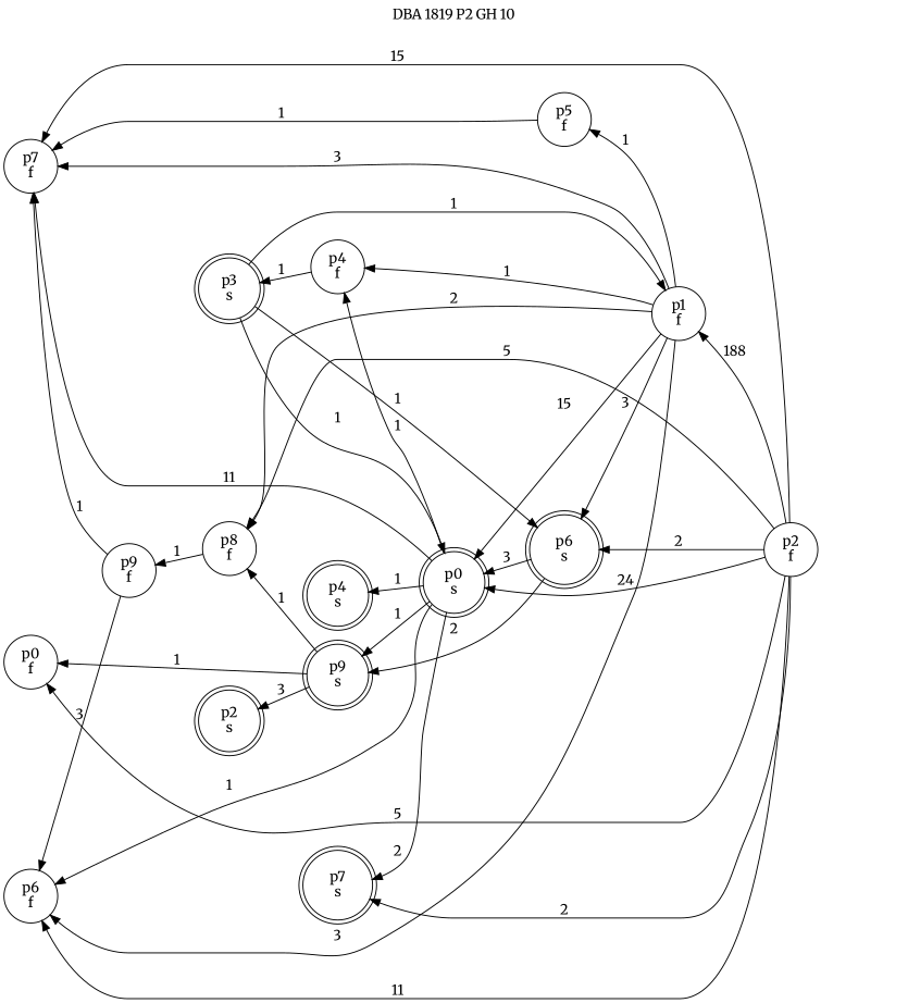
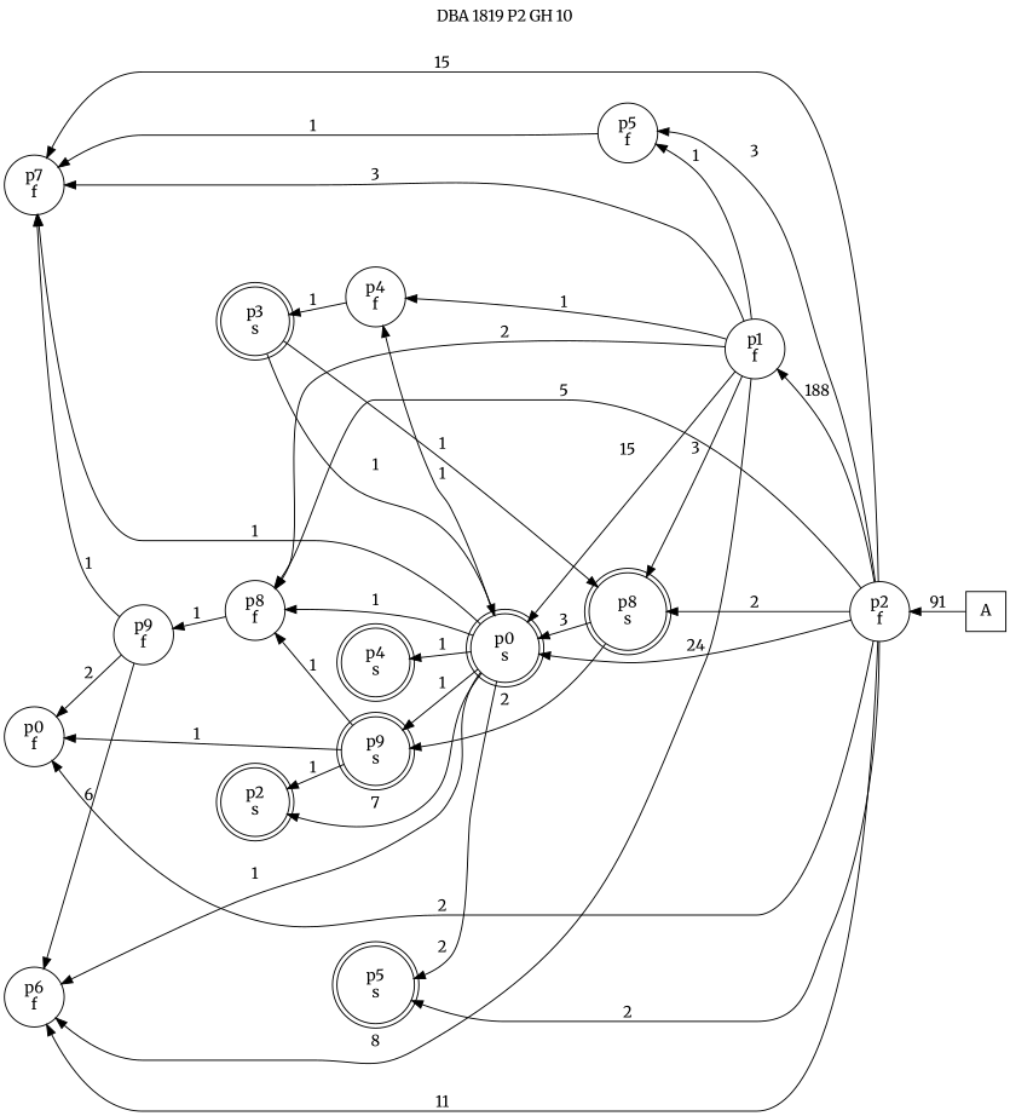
  digraph {
    fontname=Merriweather
    label=" DBA 1819 P2 GH 10 "
    labelloc=tl
    rankdir=RL
    node [fontname=Merriweather shape=circle]
    edge [fontname=Merriweather]
+   n1 [label=A shape=square]
    n2 [label="p2\nf"]
    n3 [label="p1\nf"]
    n4 [label="p0\nf"]
    n5 [label="p7\nf"]
    n6 [label="p6\nf"]
-   n7 [label="p6\ns" shape=doublecircle]
+   n7 [label="p8\ns" shape=doublecircle]
    n8 [label="p0\ns" shape=doublecircle]
    n9 [label="p8\nf"]
    n10 [label="p5\nf"]
-   n11 [label="p7\ns" shape=doublecircle]
+   n11 [label="p5\ns" shape=doublecircle]
    n12 [label="p4\nf"]
    n13 [label="p9\nf"]
    n14 [label="p9\ns" shape=doublecircle]
    n15 [label="p2\ns" shape=doublecircle]
    n16 [label="p4\ns" shape=doublecircle]
    n17 [label="p3\ns" shape=doublecircle]
+   n1 -> n2 [label=91]
    n2 -> n3 [label=188]
-   n2 -> n4 [label=5]
+   n2 -> n4 [label=2]
    n2 -> n5 [label=15]
    n2 -> n6 [label=11]
    n2 -> n7 [label=2]
    n2 -> n8 [label=24]
    n2 -> n9 [label=5]
+   n2 -> n10 [label=3]
    n2 -> n11 [label=2]
    n3 -> n5 [label=3]
-   n3 -> n6 [label=3]
+   n3 -> n6 [label=8]
    n3 -> n7 [label=3]
    n3 -> n8 [label=15]
    n3 -> n9 [label=2]
    n3 -> n10 [label=1]
    n3 -> n12 [label=1]
    n7 -> n8 [label=3]
    n7 -> n14 [label=2]
-   n8 -> n5 [label=11]
+   n8 -> n5 [label=1]
    n8 -> n6 [label=1]
+   n8 -> n9 [label=1]
    n8 -> n11 [label=2]
    n8 -> n12 [label=1]
    n8 -> n14 [label=1]
+   n8 -> n15 [label=7]
    n8 -> n16 [label=1]
    n9 -> n13 [label=1]
    n10 -> n5 [label=1]
    n12 -> n17 [label=1]
+   n13 -> n4 [label=2]
    n13 -> n5 [label=1]
-   n13 -> n6 [label=3]
+   n13 -> n6 [label=6]
    n14 -> n4 [label=1]
    n14 -> n9 [label=1]
-   n14 -> n15 [label=3]
-   n17 -> n3 [label=1]
+   n14 -> n15 [label=1]
    n17 -> n7 [label=1]
    n17 -> n8 [label=1]
  }
